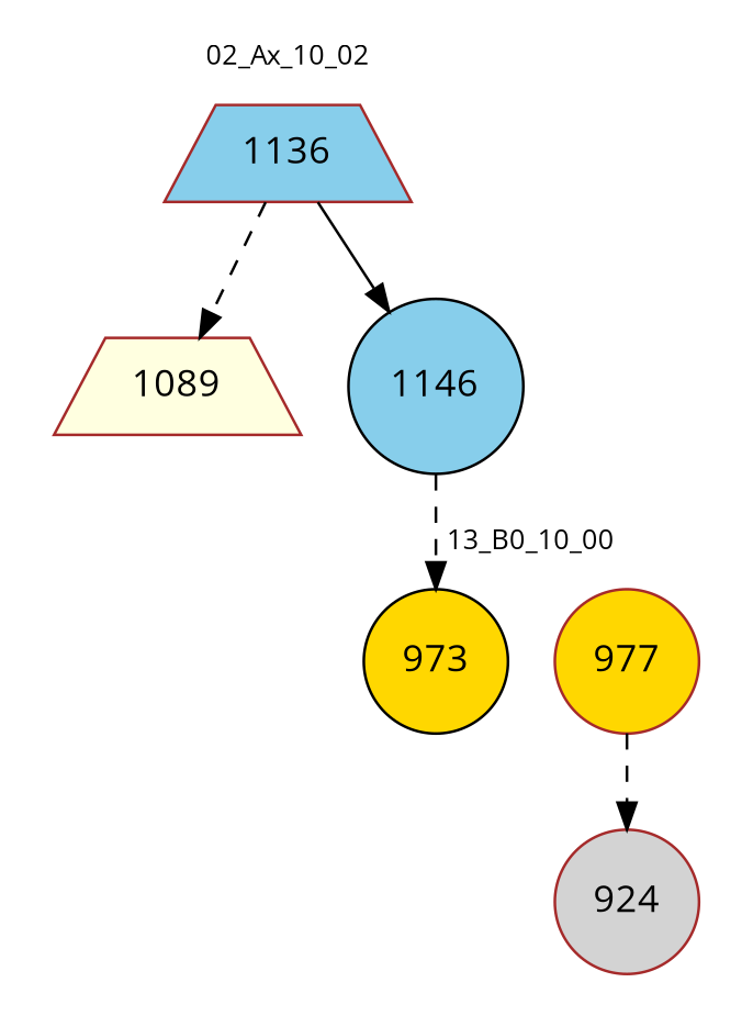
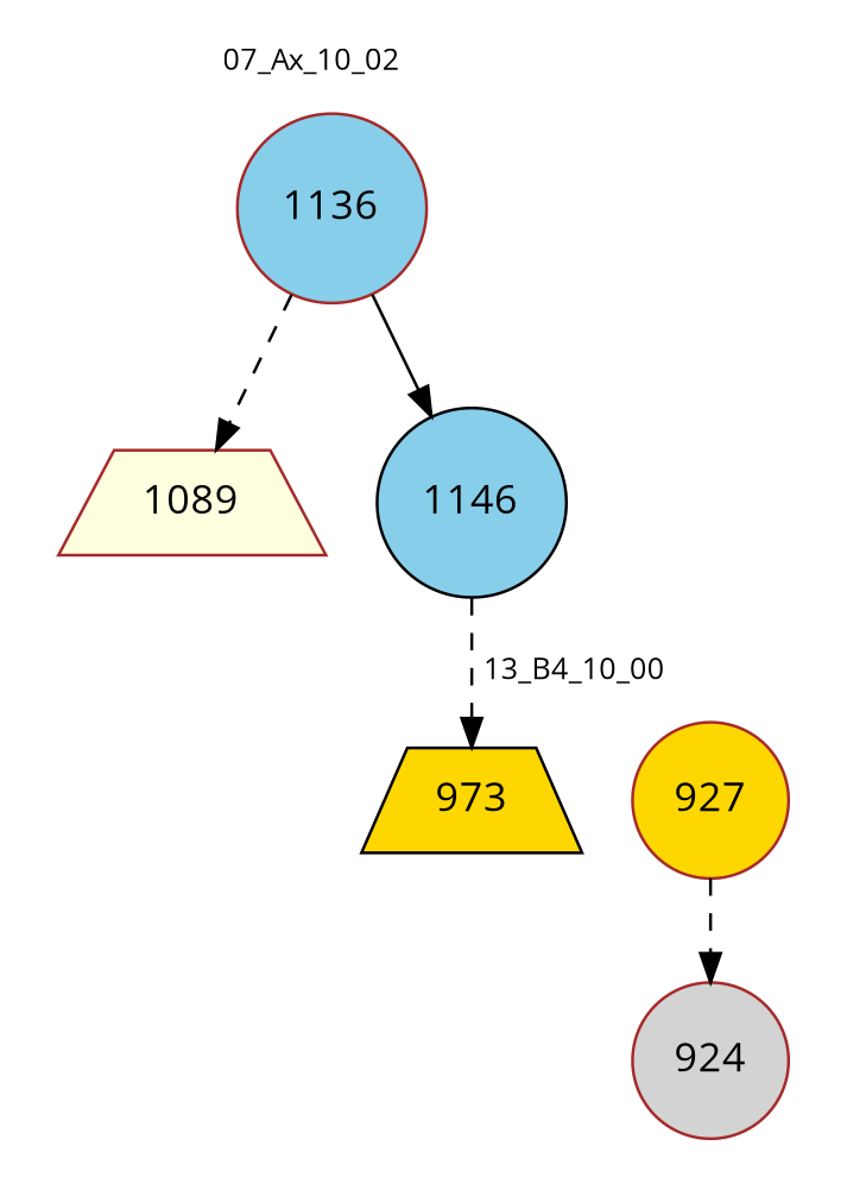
  digraph {
    fontname="Open Sans"
    node [color=brown fillcolor=skyblue fontname="Open Sans" shape=circle style=filled]
    edge [color=black fontname="Open Sans" style=dashed]
-   n1 [label=1136 shape=trapezium]
+   n1 [label=1136]
    n2 [fillcolor=lightyellow label=1089 shape=trapezium]
    n3 [color=black label=1146]
-   n4 [fillcolor=gold label=977]
+   n4 [fillcolor=gold label=927]
    n5 [fillcolor=lightgrey label=924]
-   n6 [color=black fillcolor=gold label=973]
+   n6 [color=black fillcolor=gold label=973 shape=trapezium]
    subgraph cluster_1 {
      color=white
      fontsize=10
-     label="02_Ax_10_02"
+     label="07_Ax_10_02"
      n1
      n2
      n3
    }
    subgraph cluster_2 {
      color=white
      fontsize=10
-     label="13_B0_10_00"
+     label="13_B4_10_00"
      n4
      n5
      n6
    }
    n1 -> n2
    n1 -> n3 [style=solid]
    n3 -> n6
    n4 -> n5
  }
